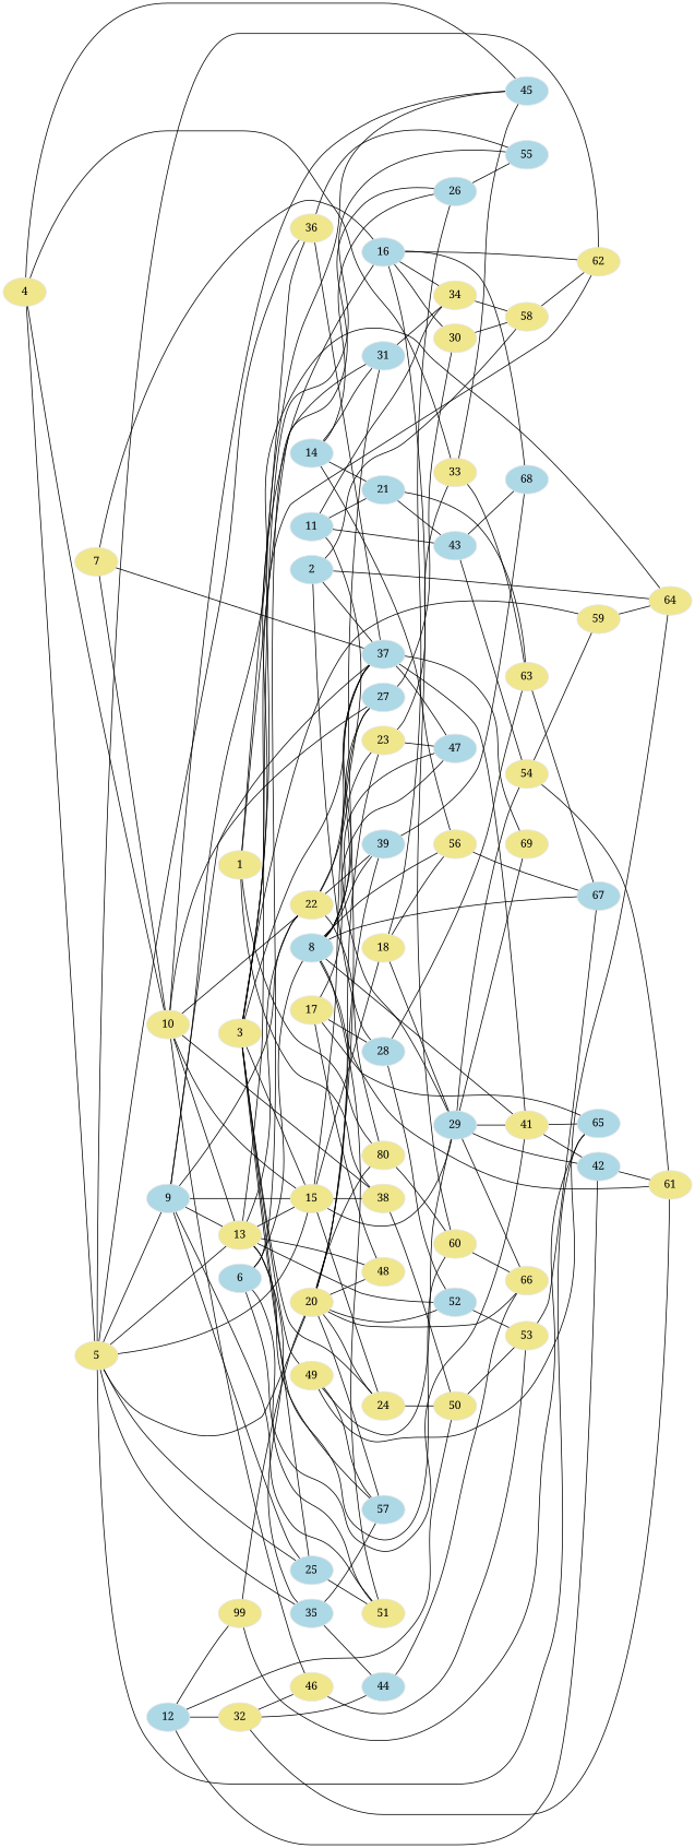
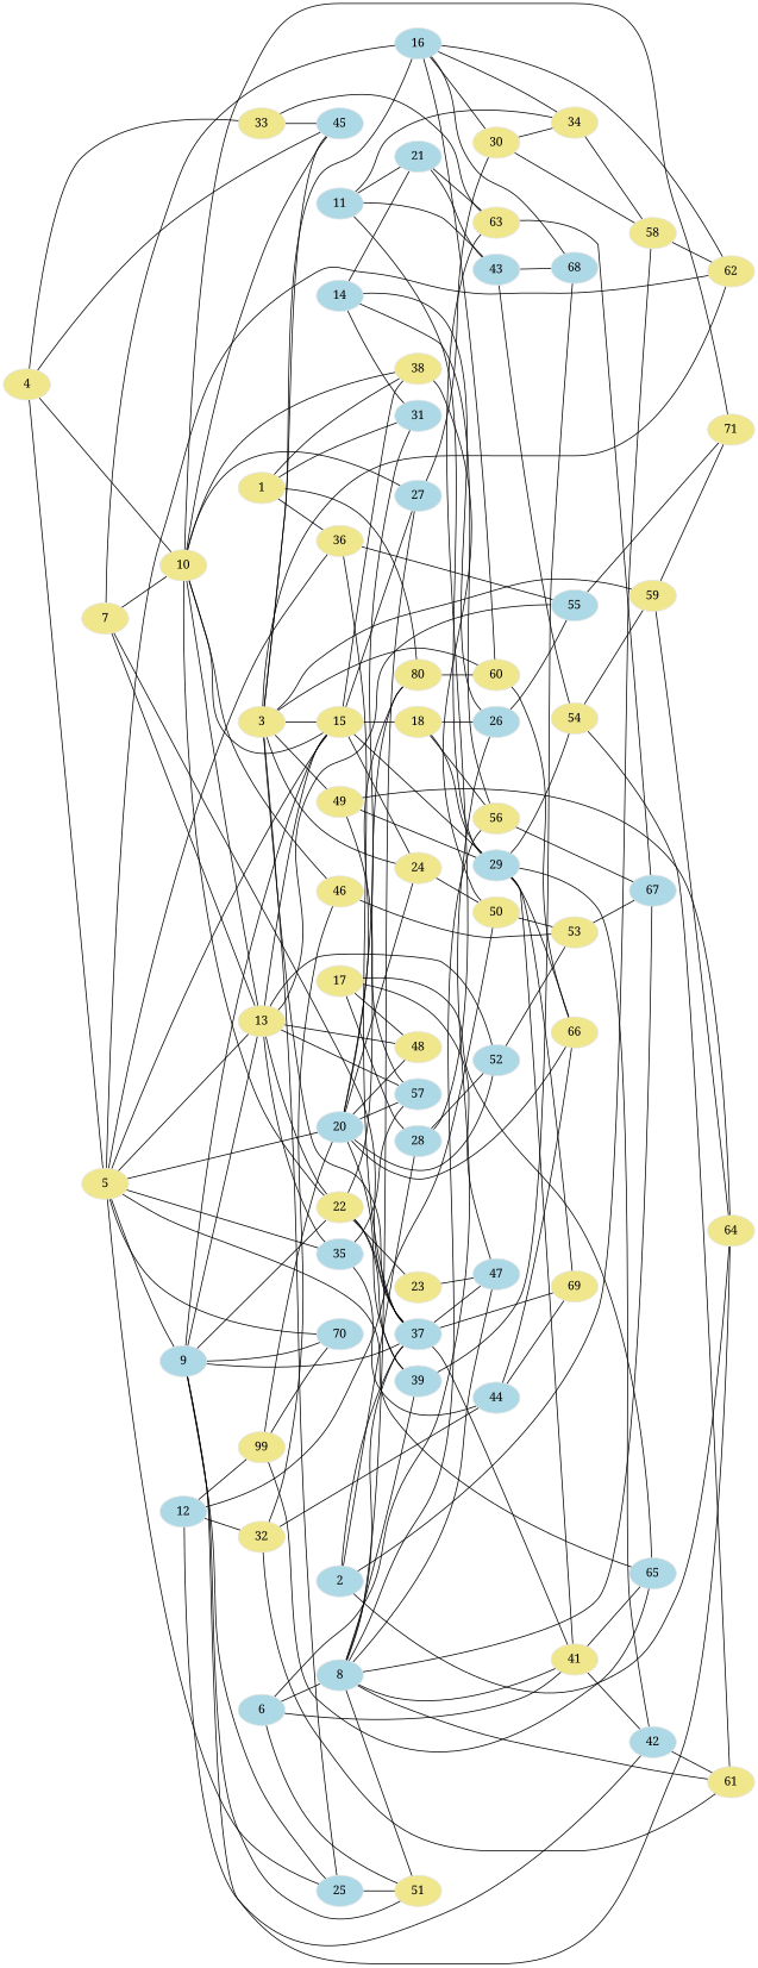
  graph {
    fontname="Noto Serif"
    rankdir=LR
    node [color=gray90 fillcolor=khaki fontname="Noto Serif" style=filled]
    edge [fontname="Noto Serif" weight=1.0]
    31 [fillcolor=lightblue]
    1
    36
    38
    n5 [label=80]
    34
    37 [fillcolor=lightblue]
    55 [fillcolor=lightblue]
    50
    60
    2 [fillcolor=lightblue]
    28 [fillcolor=lightblue]
    58
    64
    52 [fillcolor=lightblue]
    63
    41
    47 [fillcolor=lightblue]
    69
    62
    3
    15
    16 [fillcolor=lightblue]
    24
    25 [fillcolor=lightblue]
    45 [fillcolor=lightblue]
    49
    59
    27 [fillcolor=lightblue]
    29 [fillcolor=lightblue]
    18
    30
    68 [fillcolor=lightblue]
    51
    57 [fillcolor=lightblue]
+   71
    66
    4
    5
    10
    33
    9 [fillcolor=lightblue]
    13
-   20
+   20 [fillcolor=lightblue]
    35 [fillcolor=lightblue]
    65 [fillcolor=lightblue]
+   70 [fillcolor=lightblue]
    22
    46
    48
    39 [fillcolor=lightblue]
    23
    44 [fillcolor=lightblue]
    6 [fillcolor=lightblue]
    8 [fillcolor=lightblue]
    26 [fillcolor=lightblue]
    56
    61
    67 [fillcolor=lightblue]
    42 [fillcolor=lightblue]
    7
    53
    11 [fillcolor=lightblue]
    21 [fillcolor=lightblue]
    43 [fillcolor=lightblue]
    54
    12 [fillcolor=lightblue]
    n68 [label=99]
    32
    14 [fillcolor=lightblue]
    17
-   31 -- 34
+   30 -- 34
    1 -- 31
    1 -- 36
    1 -- 38
    1 -- n5
    36 -- 37
    36 -- 55
    38 -- 50
    n5 -- 60
    34 -- 58
    37 -- 41
    37 -- 47
    37 -- 69
+   55 -- 71
    50 -- 53
    60 -- 66
    2 -- 37
    2 -- 28
    2 -- 58
    2 -- 64
    28 -- 52
    28 -- 63
    58 -- 62
    52 -- 53
    63 -- 67
    41 -- 65
    41 -- 42
    3 -- 37
    3 -- 60
    3 -- 62
    3 -- 15
    3 -- 16 [weight=2.0]
    3 -- 24
    3 -- 25
    3 -- 45
    3 -- 49 [weight=2.0]
    3 -- 59
    15 -- 38
    15 -- 24
    15 -- 27
    15 -- 29
    15 -- 18
    16 -- 34
    16 -- 60
    16 -- 62
    16 -- 30 [weight=2.0]
    16 -- 68 [weight=2.0]
    24 -- 50
    25 -- 51
    49 -- 64
    49 -- 29
    49 -- 57
    59 -- 64
+   59 -- 71
    27 -- 30
    29 -- 41
    29 -- 69 [weight=2.0]
    29 -- 66
    29 -- 42
    29 -- 54
    18 -- 29
    18 -- 26
    18 -- 56
    30 -- 58
    4 -- 45
    4 -- 5
    4 -- 10
    4 -- 33
    5 -- 36
    5 -- 62
    5 -- 15
    5 -- 25
    5 -- 9
    5 -- 13
    5 -- 20
    5 -- 35
    5 -- 65
+   5 -- 70 [weight=2.0]
    10 -- 38
    10 -- 15
    10 -- 45
    10 -- 27
+   10 -- 71 [weight=2.0]
    10 -- 13
    10 -- 22
    10 -- 46 [weight=2.0]
    33 -- 63
    33 -- 45
    9 -- 37
    9 -- 64
    9 -- 15
    9 -- 25
    9 -- 51
    9 -- 13
+   9 -- 70
    9 -- 22 [weight=2.0]
    13 -- 55
    13 -- 52
    13 -- 15
    13 -- 57
    13 -- 35
    13 -- 22
    13 -- 48 [weight=2.0]
    20 -- 31
    20 -- n5
    20 -- 52
    20 -- 24
    20 -- 57
    20 -- 66
    20 -- 48
    20 -- 39
-   20 -- 23
    35 -- 57
    35 -- 44
    22 -- n5
    22 -- 37
    22 -- 39
    22 -- 23
    46 -- 53
    39 -- 68
    23 -- 47
-   23 -- 33
+   44 -- 69
    44 -- 66
    6 -- 41
    6 -- 51
    6 -- 8
    6 -- 26
    8 -- 37
    8 -- 41
    8 -- 47
    8 -- 27
    8 -- 51
    8 -- 39
    8 -- 56
    8 -- 61
    8 -- 67
    26 -- 55
    56 -- 67
    42 -- 61
    7 -- 37
    7 -- 16
    7 -- 10
+   7 -- 13
    53 -- 67
    11 -- 34
    11 -- 29
    11 -- 21
    11 -- 43
    21 -- 63
    21 -- 43
    43 -- 68
    43 -- 54
    54 -- 59
    54 -- 61
    12 -- 50
    12 -- 42
    12 -- n68
    12 -- 32
    n68 -- 20
    n68 -- 65
+   n68 -- 70
    32 -- 46
    32 -- 44
    32 -- 61
    14 -- 31
    14 -- 26
    14 -- 56
    14 -- 21
    17 -- 28
    17 -- 47
    17 -- 65
    17 -- 48
  }
